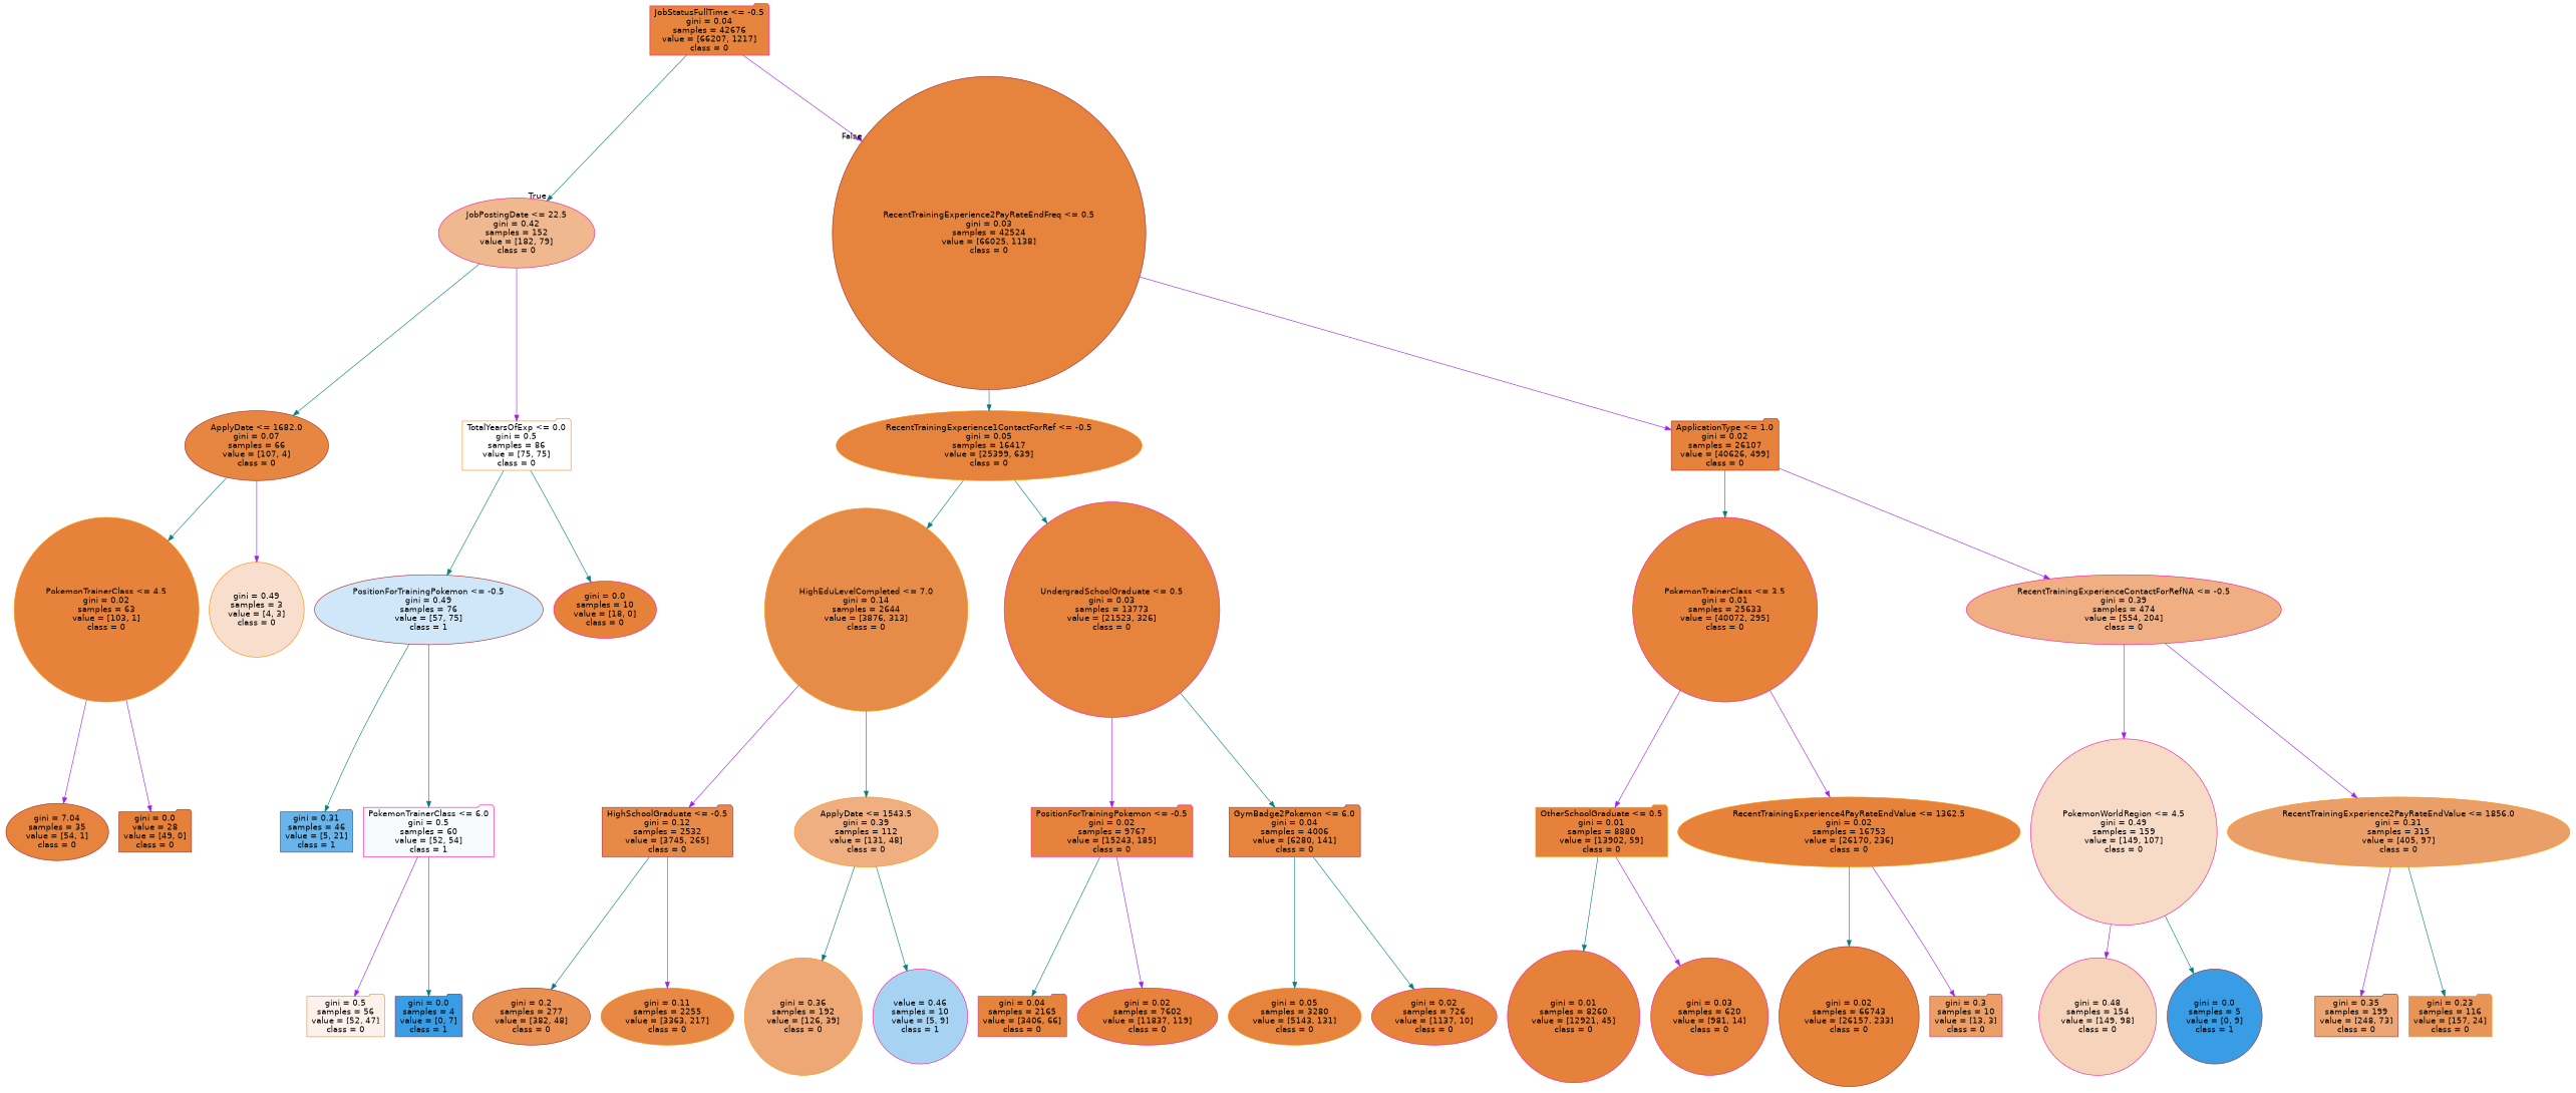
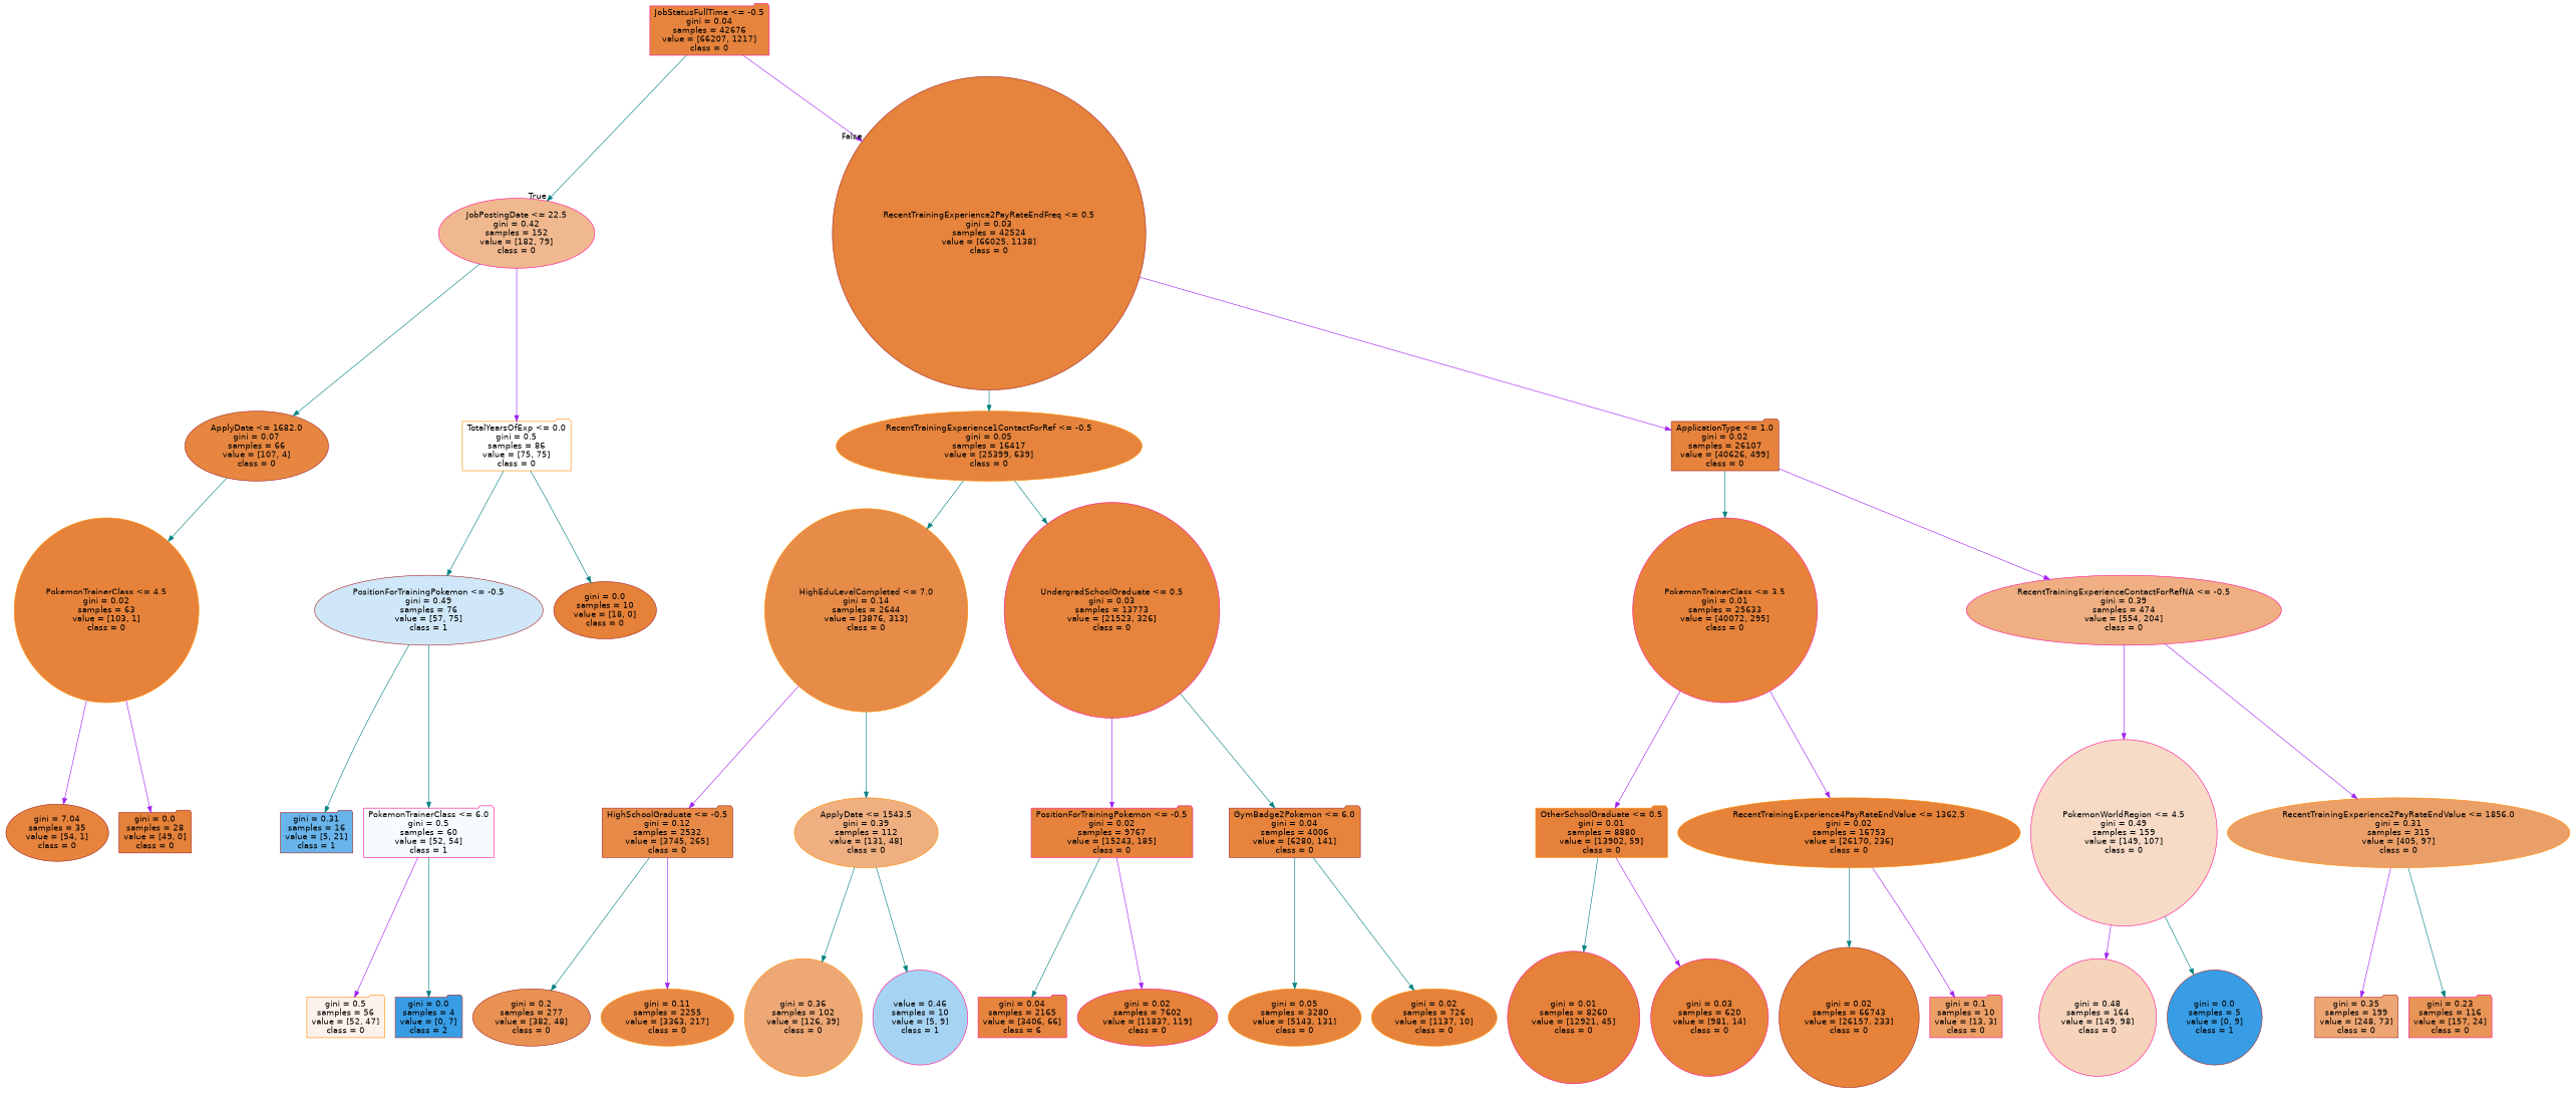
  digraph {
    node [color=deeppink fillcolor="#e58139fd" fontname=helvetica shape=folder style="filled, rounded"]
    edge [color=teal fontname=helvetica]
    n1 [fillcolor="#e58139fa" label="JobStatusFullTime <= -0.5\ngini = 0.04\nsamples = 42676\nvalue = [66207, 1217]\nclass = 0"]
    n2 [fillcolor="#e5813990" label="JobPostingDate <= 22.5\ngini = 0.42\nsamples = 152\nvalue = [182, 79]\nclass = 0" shape=ellipse]
    n3 [color=brown fillcolor="#e58139fb" label="RecentTrainingExperience2PayRateEndFreq <= 0.5\ngini = 0.03\nsamples = 42524\nvalue = [66025, 1138]\nclass = 0" shape=circle]
    n4 [color=brown fillcolor="#e58139f5" label="ApplyDate <= 1682.0\ngini = 0.07\nsamples = 66\nvalue = [107, 4]\nclass = 0" shape=ellipse]
    n5 [color=darkorange fillcolor="#e5813900" label="TotalYearsOfExp <= 0.0\ngini = 0.5\nsamples = 86\nvalue = [75, 75]\nclass = 0"]
    n6 [color=darkorange fillcolor="#e58139f9" label="RecentTrainingExperience1ContactForRef <= -0.5\ngini = 0.05\nsamples = 16417\nvalue = [25399, 639]\nclass = 0" shape=ellipse]
    n7 [color=brown fillcolor="#e58139fc" label="ApplicationType <= 1.0\ngini = 0.02\nsamples = 26107\nvalue = [40626, 499]\nclass = 0"]
    n8 [color=darkorange label="PokemonTrainerClass <= 4.5\ngini = 0.02\nsamples = 63\nvalue = [103, 1]\nclass = 0" shape=circle]
-   n9 [color=darkorange fillcolor="#e5813940" label="gini = 0.49\nsamples = 3\nvalue = [4, 3]\nclass = 0" shape=circle]
    n10 [color=brown fillcolor="#399de53d" label="PositionForTrainingPokemon <= -0.5\ngini = 0.49\nsamples = 76\nvalue = [57, 75]\nclass = 1" shape=ellipse]
-   n11 [fillcolor="#e58139ff" label="gini = 0.0\nsamples = 10\nvalue = [18, 0]\nclass = 0" shape=ellipse]
+   n11 [color=brown fillcolor="#e58139ff" label="gini = 0.0\nsamples = 10\nvalue = [18, 0]\nclass = 0" shape=ellipse]
    n12 [color=brown fillcolor="#e58139fa" label="gini = 7.04\nsamples = 35\nvalue = [54, 1]\nclass = 0" shape=ellipse]
-   n13 [color=brown fillcolor="#e58139ff" label="gini = 0.0\nvalue = 28\nvalue = [49, 0]\nclass = 0"]
-   n14 [color=brown fillcolor="#399de5c2" label="gini = 0.31\nsamples = 46\nvalue = [5, 21]\nclass = 1"]
+   n13 [color=brown fillcolor="#e58139ff" label="gini = 0.0\nsamples = 28\nvalue = [49, 0]\nclass = 0"]
+   n14 [color=brown fillcolor="#399de5c2" label="gini = 0.31\nsamples = 16\nvalue = [5, 21]\nclass = 1"]
    n15 [fillcolor="#399de509" label="PokemonTrainerClass <= 6.0\ngini = 0.5\nsamples = 60\nvalue = [52, 54]\nclass = 1"]
    n16 [color=darkorange fillcolor="#e5813919" label="gini = 0.5\nsamples = 56\nvalue = [52, 47]\nclass = 0"]
-   n17 [color=brown fillcolor="#399de5ff" label="gini = 0.0\nsamples = 4\nvalue = [0, 7]\nclass = 1"]
+   n17 [color=brown fillcolor="#399de5ff" label="gini = 0.0\nsamples = 4\nvalue = [0, 7]\nclass = 2"]
    n18 [color=darkorange fillcolor="#e58139ea" label="HighEduLevelCompleted <= 7.0\ngini = 0.14\nsamples = 2644\nvalue = [3876, 313]\nclass = 0" shape=circle]
    n19 [fillcolor="#e58139fb" label="UndergradSchoolGraduate <= 0.5\ngini = 0.03\nsamples = 13773\nvalue = [21523, 326]\nclass = 0" shape=circle]
    n20 [label="PokemonTrainerClass <= 3.5\ngini = 0.01\nsamples = 25633\nvalue = [40072, 295]\nclass = 0" shape=circle]
    n21 [fillcolor="#e58139a1" label="RecentTrainingExperienceContactForRefNA <= -0.5\ngini = 0.39\nsamples = 474\nvalue = [554, 204]\nclass = 0" shape=ellipse]
    n22 [color=brown fillcolor="#e58139ed" label="HighSchoolGraduate <= -0.5\ngini = 0.12\nsamples = 2532\nvalue = [3745, 265]\nclass = 0"]
    n23 [color=darkorange fillcolor="#e58139a2" label="ApplyDate <= 1543.5\ngini = 0.39\nsamples = 112\nvalue = [131, 48]\nclass = 0" shape=ellipse]
    n24 [fillcolor="#e58139fc" label="PositionForTrainingPokemon <= -0.5\ngini = 0.02\nsamples = 9767\nvalue = [15243, 185]\nclass = 0"]
    n25 [color=brown fillcolor="#e58139f9" label="GymBadge2Pokemon <= 6.0\ngini = 0.04\nsamples = 4006\nvalue = [6280, 141]\nclass = 0"]
    n26 [color=brown fillcolor="#e58139df" label="gini = 0.2\nsamples = 277\nvalue = [382, 48]\nclass = 0" shape=ellipse]
    n27 [color=darkorange fillcolor="#e58139ef" label="gini = 0.11\nsamples = 2255\nvalue = [3363, 217]\nclass = 0" shape=ellipse]
-   n28 [color=darkorange fillcolor="#e58139b0" label="gini = 0.36\nsamples = 192\nvalue = [126, 39]\nclass = 0" shape=circle]
+   n28 [color=darkorange fillcolor="#e58139b0" label="gini = 0.36\nsamples = 102\nvalue = [126, 39]\nclass = 0" shape=circle]
    n29 [fillcolor="#399de571" label="value = 0.46\nsamples = 10\nvalue = [5, 9]\nclass = 1" shape=circle]
-   n30 [fillcolor="#e58139fa" label="gini = 0.04\nsamples = 2165\nvalue = [3406, 66]\nclass = 0"]
+   n30 [fillcolor="#e58139fa" label="gini = 0.04\nsamples = 2165\nvalue = [3406, 66]\nclass = 6"]
    n31 [fillcolor="#e58139fc" label="gini = 0.02\nsamples = 7602\nvalue = [11837, 119]\nclass = 0" shape=ellipse]
    n32 [color=darkorange fillcolor="#e58139f9" label="gini = 0.05\nsamples = 3280\nvalue = [5143, 131]\nclass = 0" shape=ellipse]
-   n33 [label="gini = 0.02\nsamples = 726\nvalue = [1137, 10]\nclass = 0" shape=ellipse]
+   n33 [color=darkorange label="gini = 0.02\nsamples = 726\nvalue = [1137, 10]\nclass = 0" shape=ellipse]
    n34 [color=darkorange fillcolor="#e58139fe" label="OtherSchoolGraduate <= 0.5\ngini = 0.01\nsamples = 8880\nvalue = [13902, 59]\nclass = 0"]
    n35 [color=darkorange label="RecentTrainingExperience4PayRateEndValue <= 1362.5\ngini = 0.02\nsamples = 16753\nvalue = [26170, 236]\nclass = 0" shape=ellipse]
    n36 [fillcolor="#e5813948" label="PokemonWorldRegion <= 4.5\ngini = 0.49\nsamples = 159\nvalue = [149, 107]\nclass = 0" shape=circle]
    n37 [color=darkorange fillcolor="#e58139c2" label="RecentTrainingExperience2PayRateEndValue <= 1856.0\ngini = 0.31\nsamples = 315\nvalue = [405, 97]\nclass = 0" shape=ellipse]
    n38 [fillcolor="#e58139fe" label="gini = 0.01\nsamples = 8260\nvalue = [12921, 45]\nclass = 0" shape=circle]
    n39 [fillcolor="#e58139fb" label="gini = 0.03\nsamples = 620\nvalue = [981, 14]\nclass = 0" shape=circle]
    n40 [color=brown label="gini = 0.02\nsamples = 66743\nvalue = [26157, 233]\nclass = 0" shape=circle]
-   n41 [fillcolor="#e58139c4" label="gini = 0.3\nsamples = 10\nvalue = [13, 3]\nclass = 0"]
-   n42 [fillcolor="#e5813957" label="gini = 0.48\nsamples = 154\nvalue = [149, 98]\nclass = 0" shape=circle]
+   n41 [fillcolor="#e58139c4" label="gini = 0.1\nsamples = 10\nvalue = [13, 3]\nclass = 0"]
+   n42 [fillcolor="#e5813957" label="gini = 0.48\nsamples = 164\nvalue = [149, 98]\nclass = 0" shape=circle]
    n43 [color=brown fillcolor="#399de5ff" label="gini = 0.0\nsamples = 5\nvalue = [0, 9]\nclass = 1" shape=circle]
    n44 [color=brown fillcolor="#e58139b4" label="gini = 0.35\nsamples = 199\nvalue = [248, 73]\nclass = 0"]
-   n45 [color=darkorange fillcolor="#e58139d8" label="gini = 0.23\nsamples = 116\nvalue = [157, 24]\nclass = 0"]
+   n45 [fillcolor="#e58139d8" label="gini = 0.23\nsamples = 116\nvalue = [157, 24]\nclass = 0"]
    n1 -> n2 [headlabel=True labelangle=45 labeldistance=2.5]
    n1 -> n3 [color=purple headlabel=False labelangle=-45 labeldistance=2.5]
    n2 -> n4
    n2 -> n5 [color=purple]
    n3 -> n6
    n3 -> n7 [color=purple]
    n4 -> n8
-   n4 -> n9 [color=purple]
    n5 -> n10
    n5 -> n11
    n6 -> n18
    n6 -> n19
    n7 -> n20
    n7 -> n21 [color=purple]
    n8 -> n12 [color=purple]
    n8 -> n13 [color=purple]
    n10 -> n14
    n10 -> n15
    n15 -> n16 [color=purple]
    n15 -> n17
    n18 -> n22 [color=purple]
    n18 -> n23
    n19 -> n24 [color=purple]
    n19 -> n25
    n20 -> n34 [color=purple]
    n20 -> n35 [color=purple]
    n21 -> n36 [color=purple]
    n21 -> n37 [color=purple]
    n22 -> n26
    n22 -> n27 [color=purple]
    n23 -> n28
    n23 -> n29
    n24 -> n30
    n24 -> n31 [color=purple]
    n25 -> n32
    n25 -> n33
    n34 -> n38
    n34 -> n39 [color=purple]
    n35 -> n40
    n35 -> n41 [color=purple]
    n36 -> n42 [color=purple]
    n36 -> n43
    n37 -> n44 [color=purple]
    n37 -> n45
  }
